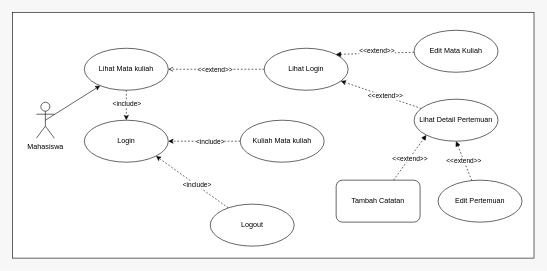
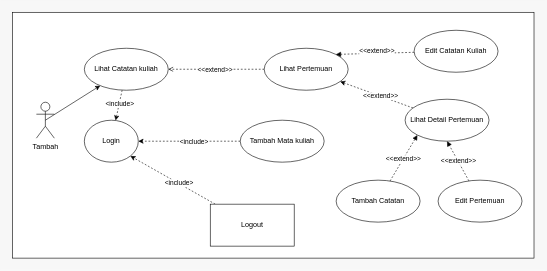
  <mxCell id="0" />
  <mxCell id="1" parent="0" />
  <mxCell id="2" value="" style="rounded=0;whiteSpace=wrap;html=1;" parent="1" vertex="1"><mxGeometry x="20" y="20" width="870" height="410" as="geometry" /></mxCell>
  <mxCell id="3" style="rounded=0;orthogonalLoop=1;jettySize=auto;html=1;exitX=0.5;exitY=0.5;exitDx=0;exitDy=0;exitPerimeter=0;" parent="1" source="4" target="8" edge="1"><mxGeometry relative="1" as="geometry" /></mxCell>
- <mxCell id="4" value="Mahasiswa" style="shape=umlActor;verticalLabelPosition=bottom;verticalAlign=top;html=1;outlineConnect=0;" parent="1" vertex="1"><mxGeometry x="60" y="170" width="30" height="60" as="geometry" /></mxCell>
- <mxCell id="5" value="Login" style="ellipse;whiteSpace=wrap;html=1;" parent="1" vertex="1"><mxGeometry x="140" y="200" width="140" height="70" as="geometry" /></mxCell>
+ <mxCell id="4" value="Tambah" style="shape=umlActor;verticalLabelPosition=bottom;verticalAlign=top;html=1;outlineConnect=0;" parent="1" vertex="1"><mxGeometry x="60" y="170" width="30" height="60" as="geometry" /></mxCell>
+ <mxCell id="5" value="Login" style="ellipse;whiteSpace=wrap;html=1;" parent="1" vertex="1"><mxGeometry x="140" y="200" width="90" height="70" as="geometry" /></mxCell>
  <mxCell id="6" style="rounded=0;orthogonalLoop=1;jettySize=auto;html=1;dashed=1;" parent="1" source="8" target="5" edge="1"><mxGeometry relative="1" as="geometry" /></mxCell>
  <mxCell id="7" value="&amp;lt;include&amp;gt;" style="edgeLabel;html=1;align=center;verticalAlign=middle;resizable=0;points=[];" parent="6" vertex="1" connectable="0"><mxGeometry x="-0.117" relative="1" as="geometry"><mxPoint as="offset" /></mxGeometry></mxCell>
- <mxCell id="8" value="Lihat Mata kuliah" style="ellipse;whiteSpace=wrap;html=1;" parent="1" vertex="1"><mxGeometry x="140" y="80" width="140" height="70" as="geometry" /></mxCell>
+ <mxCell id="8" value="Lihat Catatan kuliah" style="ellipse;whiteSpace=wrap;html=1;" parent="1" vertex="1"><mxGeometry x="140" y="80" width="140" height="70" as="geometry" /></mxCell>
  <mxCell id="9" style="rounded=0;orthogonalLoop=1;jettySize=auto;html=1;dashed=1;" parent="1" source="11" target="5" edge="1"><mxGeometry relative="1" as="geometry" /></mxCell>
  <mxCell id="10" value="&amp;lt;include&amp;gt;" style="edgeLabel;html=1;align=center;verticalAlign=middle;resizable=0;points=[];" parent="9" vertex="1" connectable="0"><mxGeometry x="0.057" relative="1" as="geometry"><mxPoint x="12" as="offset" /></mxGeometry></mxCell>
- <mxCell id="11" value="Kuliah Mata kuliah" style="ellipse;whiteSpace=wrap;html=1;" parent="1" vertex="1"><mxGeometry x="400" y="200" width="140" height="70" as="geometry" /></mxCell>
+ <mxCell id="11" value="Tambah Mata kuliah" style="ellipse;whiteSpace=wrap;html=1;" parent="1" vertex="1"><mxGeometry x="400" y="200" width="140" height="70" as="geometry" /></mxCell>
  <mxCell id="12" style="rounded=0;orthogonalLoop=1;jettySize=auto;html=1;entryX=1;entryY=1;entryDx=0;entryDy=0;dashed=1;" parent="1" source="14" target="5" edge="1"><mxGeometry relative="1" as="geometry" /></mxCell>
  <mxCell id="13" value="&amp;lt;include&amp;gt;" style="edgeLabel;html=1;align=center;verticalAlign=middle;resizable=0;points=[];" parent="12" vertex="1" connectable="0"><mxGeometry x="-0.127" y="-1" relative="1" as="geometry"><mxPoint as="offset" /></mxGeometry></mxCell>
- <mxCell id="14" value="Logout" style="ellipse;whiteSpace=wrap;html=1;" parent="1" vertex="1"><mxGeometry x="350" y="340" width="140" height="70" as="geometry" /></mxCell>
+ <mxCell id="14" value="Logout" style="whiteSpace=wrap;html=1;rounded=0;" parent="1" vertex="1"><mxGeometry x="350" y="340" width="140" height="70" as="geometry" /></mxCell>
  <mxCell id="15" style="rounded=0;orthogonalLoop=1;jettySize=auto;html=1;dashed=1;endArrow=open;" parent="1" source="17" target="8" edge="1"><mxGeometry relative="1" as="geometry" /></mxCell>
  <mxCell id="16" value="&amp;lt;&amp;lt;extend&amp;gt;&amp;gt;" style="edgeLabel;html=1;align=center;verticalAlign=middle;resizable=0;points=[];" parent="15" vertex="1" connectable="0"><mxGeometry x="0.039" relative="1" as="geometry"><mxPoint as="offset" /></mxGeometry></mxCell>
- <mxCell id="17" value="Lihat Login" style="ellipse;whiteSpace=wrap;html=1;" parent="1" vertex="1"><mxGeometry x="440" y="80" width="140" height="70" as="geometry" /></mxCell>
+ <mxCell id="17" value="Lihat Pertemuan" style="ellipse;whiteSpace=wrap;html=1;" parent="1" vertex="1"><mxGeometry x="440" y="80" width="140" height="70" as="geometry" /></mxCell>
  <mxCell id="18" style="rounded=0;orthogonalLoop=1;jettySize=auto;html=1;dashed=1;" parent="1" source="20" target="17" edge="1"><mxGeometry relative="1" as="geometry" /></mxCell>
  <mxCell id="19" value="&amp;lt;&amp;lt;extend&amp;gt;&amp;gt;" style="edgeLabel;html=1;align=center;verticalAlign=middle;resizable=0;points=[];" parent="18" vertex="1" connectable="0"><mxGeometry x="-0.099" relative="1" as="geometry"><mxPoint as="offset" /></mxGeometry></mxCell>
- <mxCell id="20" value="Lihat Detail Pertemuan" style="ellipse;whiteSpace=wrap;html=1;" parent="1" vertex="1"><mxGeometry x="690" y="165" width="140" height="70" as="geometry" /></mxCell>
+ <mxCell id="20" value="Lihat Detail Pertemuan" style="ellipse;whiteSpace=wrap;html=1;" parent="1" vertex="1"><mxGeometry x="675" y="165" width="140" height="70" as="geometry" /></mxCell>
  <mxCell id="21" style="shape=connector;rounded=0;orthogonalLoop=1;jettySize=auto;html=1;entryX=1;entryY=0;entryDx=0;entryDy=0;strokeColor=default;align=center;verticalAlign=middle;fontFamily=Helvetica;fontSize=11;fontColor=default;labelBackgroundColor=default;endArrow=block;endFill=1;dashed=1;" edge="1" parent="1" source="23" target="17"><mxGeometry relative="1" as="geometry" /></mxCell>
  <mxCell id="22" value="&amp;lt;&amp;lt;extend&amp;gt;&amp;gt;" style="edgeLabel;html=1;align=center;verticalAlign=middle;resizable=0;points=[];fontFamily=Helvetica;fontSize=11;fontColor=default;labelBackgroundColor=default;" vertex="1" connectable="0" parent="21"><mxGeometry x="0.08" relative="1" as="geometry"><mxPoint x="8" y="-4" as="offset" /></mxGeometry></mxCell>
- <mxCell id="23" value="Edit Mata Kuliah" style="ellipse;whiteSpace=wrap;html=1;" vertex="1" parent="1"><mxGeometry x="690" y="50" width="140" height="70" as="geometry" /></mxCell>
+ <mxCell id="23" value="Edit Catatan Kuliah" style="ellipse;whiteSpace=wrap;html=1;" vertex="1" parent="1"><mxGeometry x="690" y="50" width="140" height="70" as="geometry" /></mxCell>
  <mxCell id="24" style="shape=connector;rounded=0;orthogonalLoop=1;jettySize=auto;html=1;entryX=0.5;entryY=1;entryDx=0;entryDy=0;strokeColor=default;align=center;verticalAlign=middle;fontFamily=Helvetica;fontSize=11;fontColor=default;labelBackgroundColor=default;endArrow=block;endFill=1;dashed=1;" edge="1" parent="1" source="26" target="20"><mxGeometry relative="1" as="geometry" /></mxCell>
  <mxCell id="25" value="&amp;lt;&amp;lt;extend&amp;gt;&amp;gt;" style="edgeLabel;html=1;align=center;verticalAlign=middle;resizable=0;points=[];fontFamily=Helvetica;fontSize=11;fontColor=default;labelBackgroundColor=default;" vertex="1" connectable="0" parent="24"><mxGeometry x="0.015" relative="1" as="geometry"><mxPoint as="offset" /></mxGeometry></mxCell>
  <mxCell id="26" value="Edit Pertemuan" style="ellipse;whiteSpace=wrap;html=1;" vertex="1" parent="1"><mxGeometry x="730" y="300" width="140" height="70" as="geometry" /></mxCell>
  <mxCell id="27" style="shape=connector;rounded=0;orthogonalLoop=1;jettySize=auto;html=1;entryX=0;entryY=1;entryDx=0;entryDy=0;strokeColor=default;align=center;verticalAlign=middle;fontFamily=Helvetica;fontSize=11;fontColor=default;labelBackgroundColor=default;endArrow=block;endFill=1;dashed=1;" edge="1" parent="1" source="29" target="20"><mxGeometry relative="1" as="geometry" /></mxCell>
  <mxCell id="28" value="&amp;lt;&amp;lt;extend&amp;gt;&amp;gt;" style="edgeLabel;html=1;align=center;verticalAlign=middle;resizable=0;points=[];fontFamily=Helvetica;fontSize=11;fontColor=default;labelBackgroundColor=default;" vertex="1" connectable="0" parent="27"><mxGeometry x="-0.026" relative="1" as="geometry"><mxPoint as="offset" /></mxGeometry></mxCell>
- <mxCell id="29" value="Tambah Catatan" style="whiteSpace=wrap;html=1;rounded=1;" vertex="1" parent="1"><mxGeometry x="560" y="300" width="140" height="70" as="geometry" /></mxCell>
+ <mxCell id="29" value="Tambah Catatan" style="ellipse;whiteSpace=wrap;html=1;" vertex="1" parent="1"><mxGeometry x="560" y="300" width="140" height="70" as="geometry" /></mxCell>
